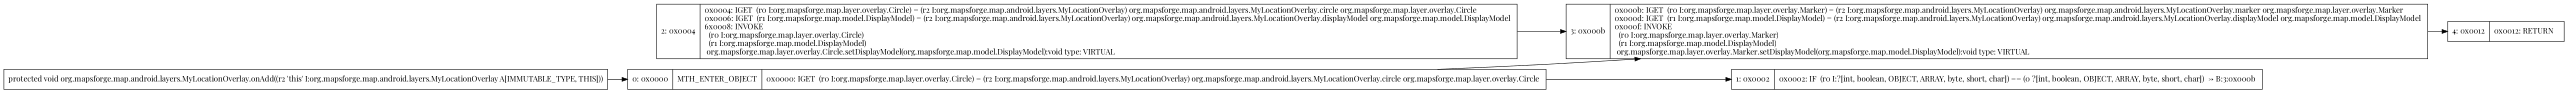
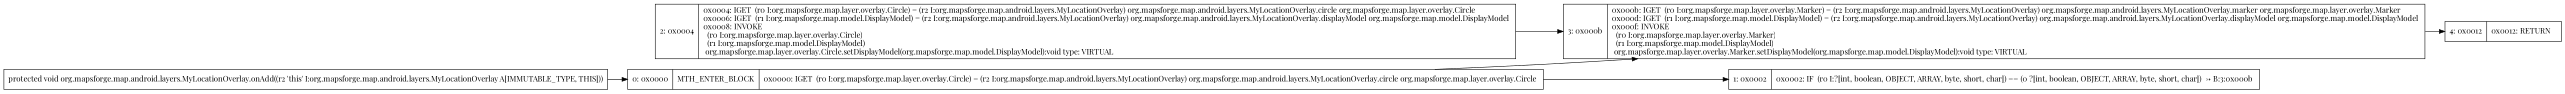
  digraph {
    fontname="Playfair Display"
    rankdir=LR
    node [fontname="Playfair Display" shape=record]
    edge [fontname="Playfair Display"]
-   n1 [label="{0\:\ 0x0000|MTH_ENTER_OBJECT\l|0x0000: IGET  (r0 I:org.mapsforge.map.layer.overlay.Circle) = (r2 I:org.mapsforge.map.android.layers.MyLocationOverlay) org.mapsforge.map.android.layers.MyLocationOverlay.circle org.mapsforge.map.layer.overlay.Circle \l}"]
+   n1 [label="{0\:\ 0x0000|MTH_ENTER_BLOCK\l|0x0000: IGET  (r0 I:org.mapsforge.map.layer.overlay.Circle) = (r2 I:org.mapsforge.map.android.layers.MyLocationOverlay) org.mapsforge.map.android.layers.MyLocationOverlay.circle org.mapsforge.map.layer.overlay.Circle \l}"]
    n2 [label="{1\:\ 0x0002|0x0002: IF  (r0 I:?[int, boolean, OBJECT, ARRAY, byte, short, char]) == (0 ?[int, boolean, OBJECT, ARRAY, byte, short, char])  \-\> B:3:0x000b \l}"]
    n3 [label="{3\:\ 0x000b|0x000b: IGET  (r0 I:org.mapsforge.map.layer.overlay.Marker) = (r2 I:org.mapsforge.map.android.layers.MyLocationOverlay) org.mapsforge.map.android.layers.MyLocationOverlay.marker org.mapsforge.map.layer.overlay.Marker \l0x000d: IGET  (r1 I:org.mapsforge.map.model.DisplayModel) = (r2 I:org.mapsforge.map.android.layers.MyLocationOverlay) org.mapsforge.map.android.layers.MyLocationOverlay.displayModel org.mapsforge.map.model.DisplayModel \l0x000f: INVOKE  \l  (r0 I:org.mapsforge.map.layer.overlay.Marker)\l  (r1 I:org.mapsforge.map.model.DisplayModel)\l org.mapsforge.map.layer.overlay.Marker.setDisplayModel(org.mapsforge.map.model.DisplayModel):void type: VIRTUAL \l}"]
-   n4 [label="{2\:\ 0x0004|0x0004: IGET  (r0 I:org.mapsforge.map.layer.overlay.Circle) = (r2 I:org.mapsforge.map.android.layers.MyLocationOverlay) org.mapsforge.map.android.layers.MyLocationOverlay.circle org.mapsforge.map.layer.overlay.Circle \l0x0006: IGET  (r1 I:org.mapsforge.map.model.DisplayModel) = (r2 I:org.mapsforge.map.android.layers.MyLocationOverlay) org.mapsforge.map.android.layers.MyLocationOverlay.displayModel org.mapsforge.map.model.DisplayModel \l6x0008: INVOKE  \l  (r0 I:org.mapsforge.map.layer.overlay.Circle)\l  (r1 I:org.mapsforge.map.model.DisplayModel)\l org.mapsforge.map.layer.overlay.Circle.setDisplayModel(org.mapsforge.map.model.DisplayModel):void type: VIRTUAL \l}"]
+   n4 [label="{2\:\ 0x0004|0x0004: IGET  (r0 I:org.mapsforge.map.layer.overlay.Circle) = (r2 I:org.mapsforge.map.android.layers.MyLocationOverlay) org.mapsforge.map.android.layers.MyLocationOverlay.circle org.mapsforge.map.layer.overlay.Circle \l0x0006: IGET  (r1 I:org.mapsforge.map.model.DisplayModel) = (r2 I:org.mapsforge.map.android.layers.MyLocationOverlay) org.mapsforge.map.android.layers.MyLocationOverlay.displayModel org.mapsforge.map.model.DisplayModel \l0x0008: INVOKE  \l  (r0 I:org.mapsforge.map.layer.overlay.Circle)\l  (r1 I:org.mapsforge.map.model.DisplayModel)\l org.mapsforge.map.layer.overlay.Circle.setDisplayModel(org.mapsforge.map.model.DisplayModel):void type: VIRTUAL \l}"]
    n5 [label="{4\:\ 0x0012|0x0012: RETURN   \l}"]
    n6 [label="{protected void org.mapsforge.map.android.layers.MyLocationOverlay.onAdd((r2 'this' I:org.mapsforge.map.android.layers.MyLocationOverlay A[IMMUTABLE_TYPE, THIS])) }"]
    n1 -> n2
    n1 -> n3
    n3 -> n5
    n4 -> n3
    n6 -> n1
  }
